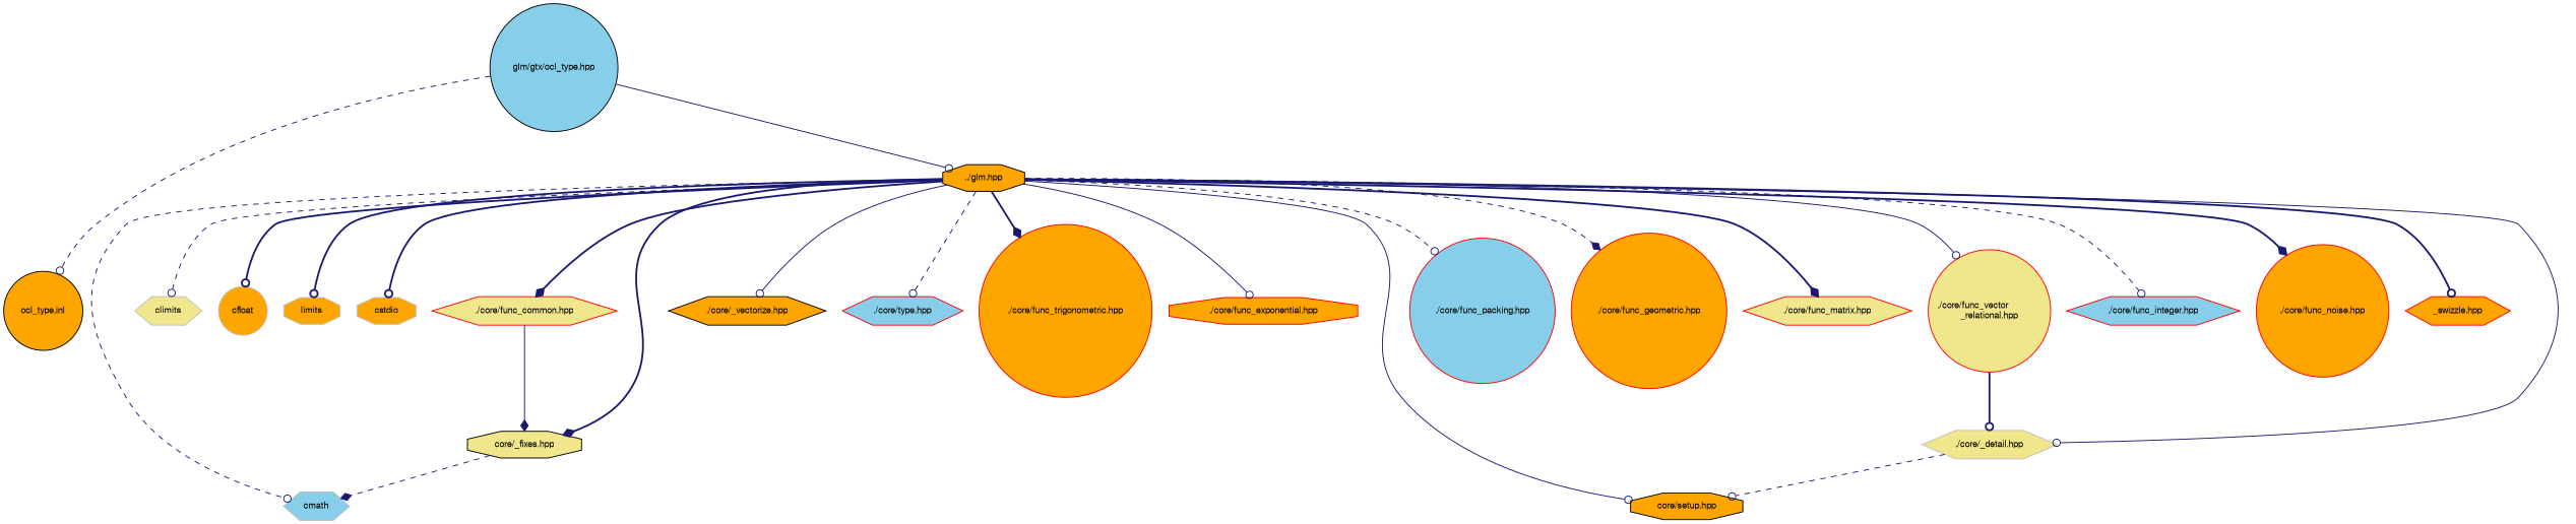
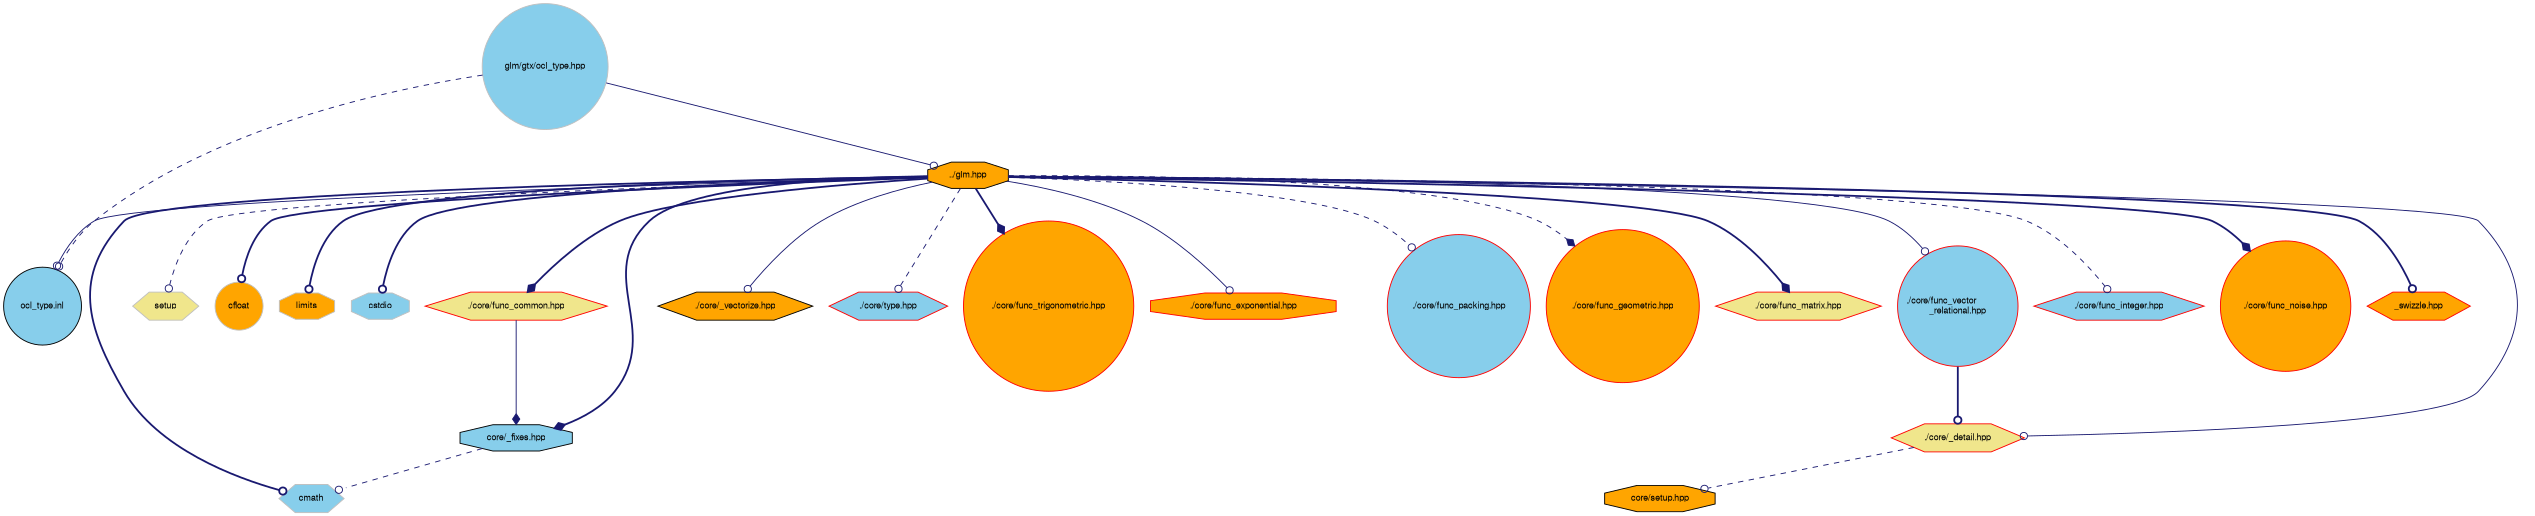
  digraph {
    node [color=red fillcolor=orange fontname=FreeSans fontsize=10 shape=hexagon style=filled]
    edge [arrowhead=odot color=midnightblue fontname=FreeSans fontsize=10 labelfontname=FreeSans labelfontsize=10 style=bold]
-   n1 [color=black fillcolor=skyblue fontcolor=black height=0.2 label="glm/gtx/ocl_type.hpp" shape=circle width=0.4]
+   n1 [color=grey75 fillcolor=skyblue fontcolor=black height=0.2 label="glm/gtx/ocl_type.hpp" shape=circle width=0.4]
    n2 [color=black height=0.2 label="../glm.hpp" shape=octagon width=0.4]
-   n3 [color=black height=0.2 label="ocl_type.inl" shape=circle width=0.4]
-   n4 [color=black fillcolor=khaki height=0.2 label="core/_fixes.hpp" shape=octagon width=0.4]
+   n3 [color=black fillcolor=skyblue height=0.2 label="ocl_type.inl" shape=circle width=0.4]
+   n4 [color=black fillcolor=skyblue height=0.2 label="core/_fixes.hpp" shape=octagon width=0.4]
    n5 [color=grey75 fillcolor=skyblue height=0.2 label=cmath width=0.4]
-   n6 [color=grey75 fillcolor=khaki height=0.2 label=climits width=0.4]
+   n6 [color=grey75 fillcolor=khaki height=0.2 label=setup width=0.4]
    n7 [color=grey75 height=0.2 label=cfloat shape=circle width=0.4]
    n8 [color=grey75 height=0.2 label=limits shape=octagon width=0.4]
-   n9 [color=grey75 height=0.2 label=cstdio shape=octagon width=0.4]
+   n9 [color=grey75 fillcolor=skyblue height=0.2 label=cstdio shape=octagon width=0.4]
    n10 [color=black height=0.2 label="core/setup.hpp" shape=octagon width=0.4]
-   n11 [color=grey75 fillcolor=khaki height=0.2 label="./core/_detail.hpp" width=0.4]
+   n11 [fillcolor=khaki height=0.2 label="./core/_detail.hpp" width=0.4]
    n12 [color=black height=0.2 label="./core/_vectorize.hpp" width=0.4]
    n13 [fillcolor=skyblue height=0.2 label="./core/type.hpp" width=0.4]
    n14 [height=0.2 label="./core/func_trigonometric.hpp" shape=circle width=0.4]
    n15 [height=0.2 label="./core/func_exponential.hpp" shape=octagon width=0.4]
    n16 [fillcolor=khaki height=0.2 label="./core/func_common.hpp" width=0.4]
    n17 [fillcolor=skyblue height=0.2 label="./core/func_packing.hpp" shape=circle width=0.4]
    n18 [height=0.2 label="./core/func_geometric.hpp" shape=circle width=0.4]
    n19 [fillcolor=khaki height=0.2 label="./core/func_matrix.hpp" width=0.4]
-   n20 [fillcolor=khaki height=0.2 label="./core/func_vector\l_relational.hpp" shape=circle width=0.4]
+   n20 [fillcolor=skyblue height=0.2 label="./core/func_vector\l_relational.hpp" shape=circle width=0.4]
    n21 [fillcolor=skyblue height=0.2 label="./core/func_integer.hpp" width=0.4]
    n22 [height=0.2 label="./core/func_noise.hpp" shape=circle width=0.4]
    n23 [height=0.2 label="_swizzle.hpp" width=0.4]
    n1 -> n2 [style=solid]
    n1 -> n3 [style=dashed]
    n2 -> n4 [arrowhead=diamond]
-   n2 -> n5 [style=dashed]
+   n2 -> n5
    n2 -> n6 [style=dashed]
    n2 -> n7
    n2 -> n8
    n2 -> n9
-   n2 -> n10 [style=solid]
+   n2 -> n3 [style=solid]
    n2 -> n11 [style=solid]
    n2 -> n12 [style=solid]
    n2 -> n13 [style=dashed]
    n2 -> n14 [arrowhead=diamond]
    n2 -> n15 [style=solid]
    n2 -> n16 [arrowhead=diamond]
    n2 -> n17 [style=dashed]
    n2 -> n18 [arrowhead=diamond style=dashed]
    n2 -> n19 [arrowhead=diamond]
    n2 -> n20 [style=solid]
    n2 -> n21 [style=dashed]
    n2 -> n22 [arrowhead=diamond]
    n2 -> n23
-   n4 -> n5 [arrowhead=diamond style=dashed]
+   n4 -> n5 [style=dashed]
    n11 -> n10 [style=dashed]
    n16 -> n4 [arrowhead=diamond style=solid]
    n20 -> n11
  }
